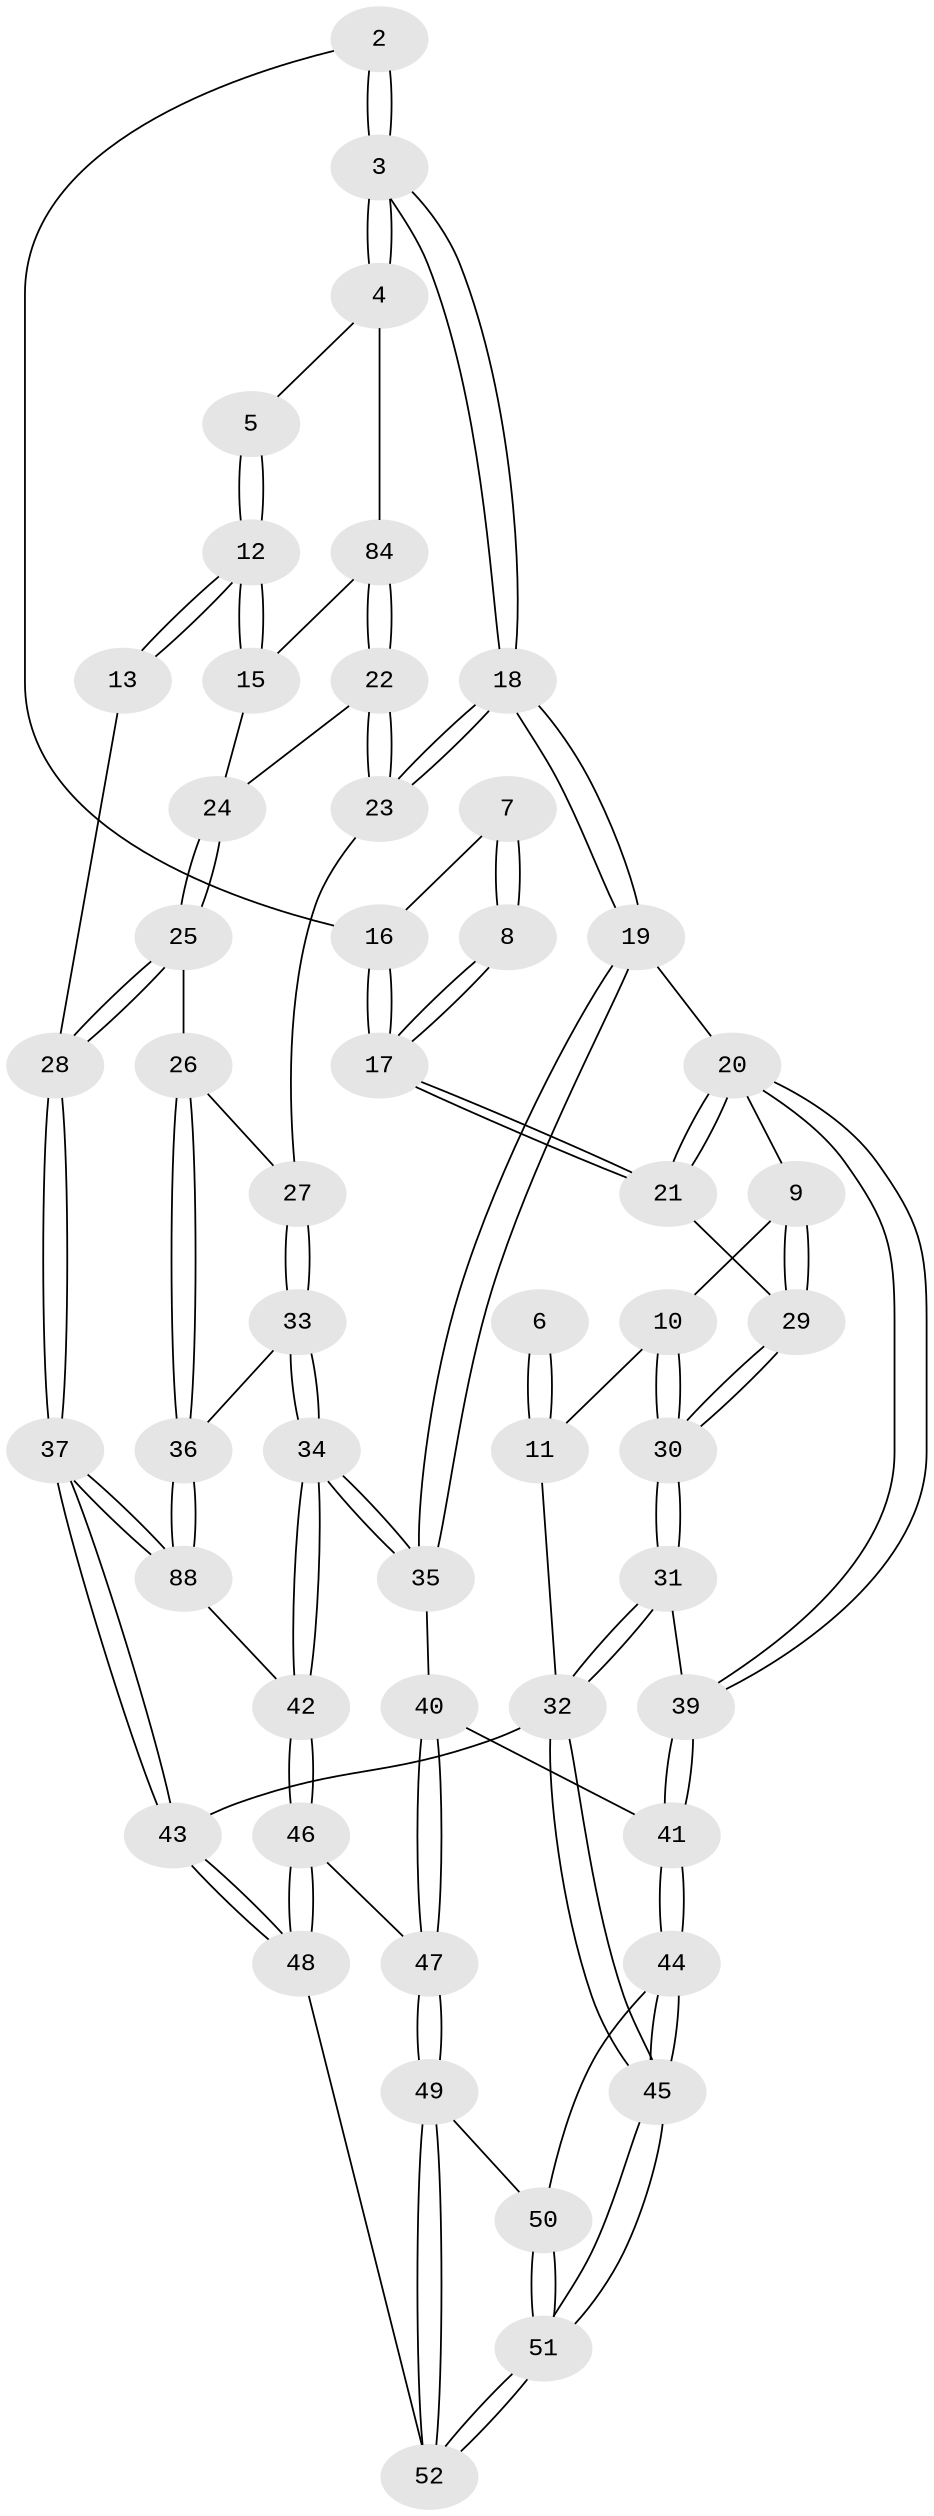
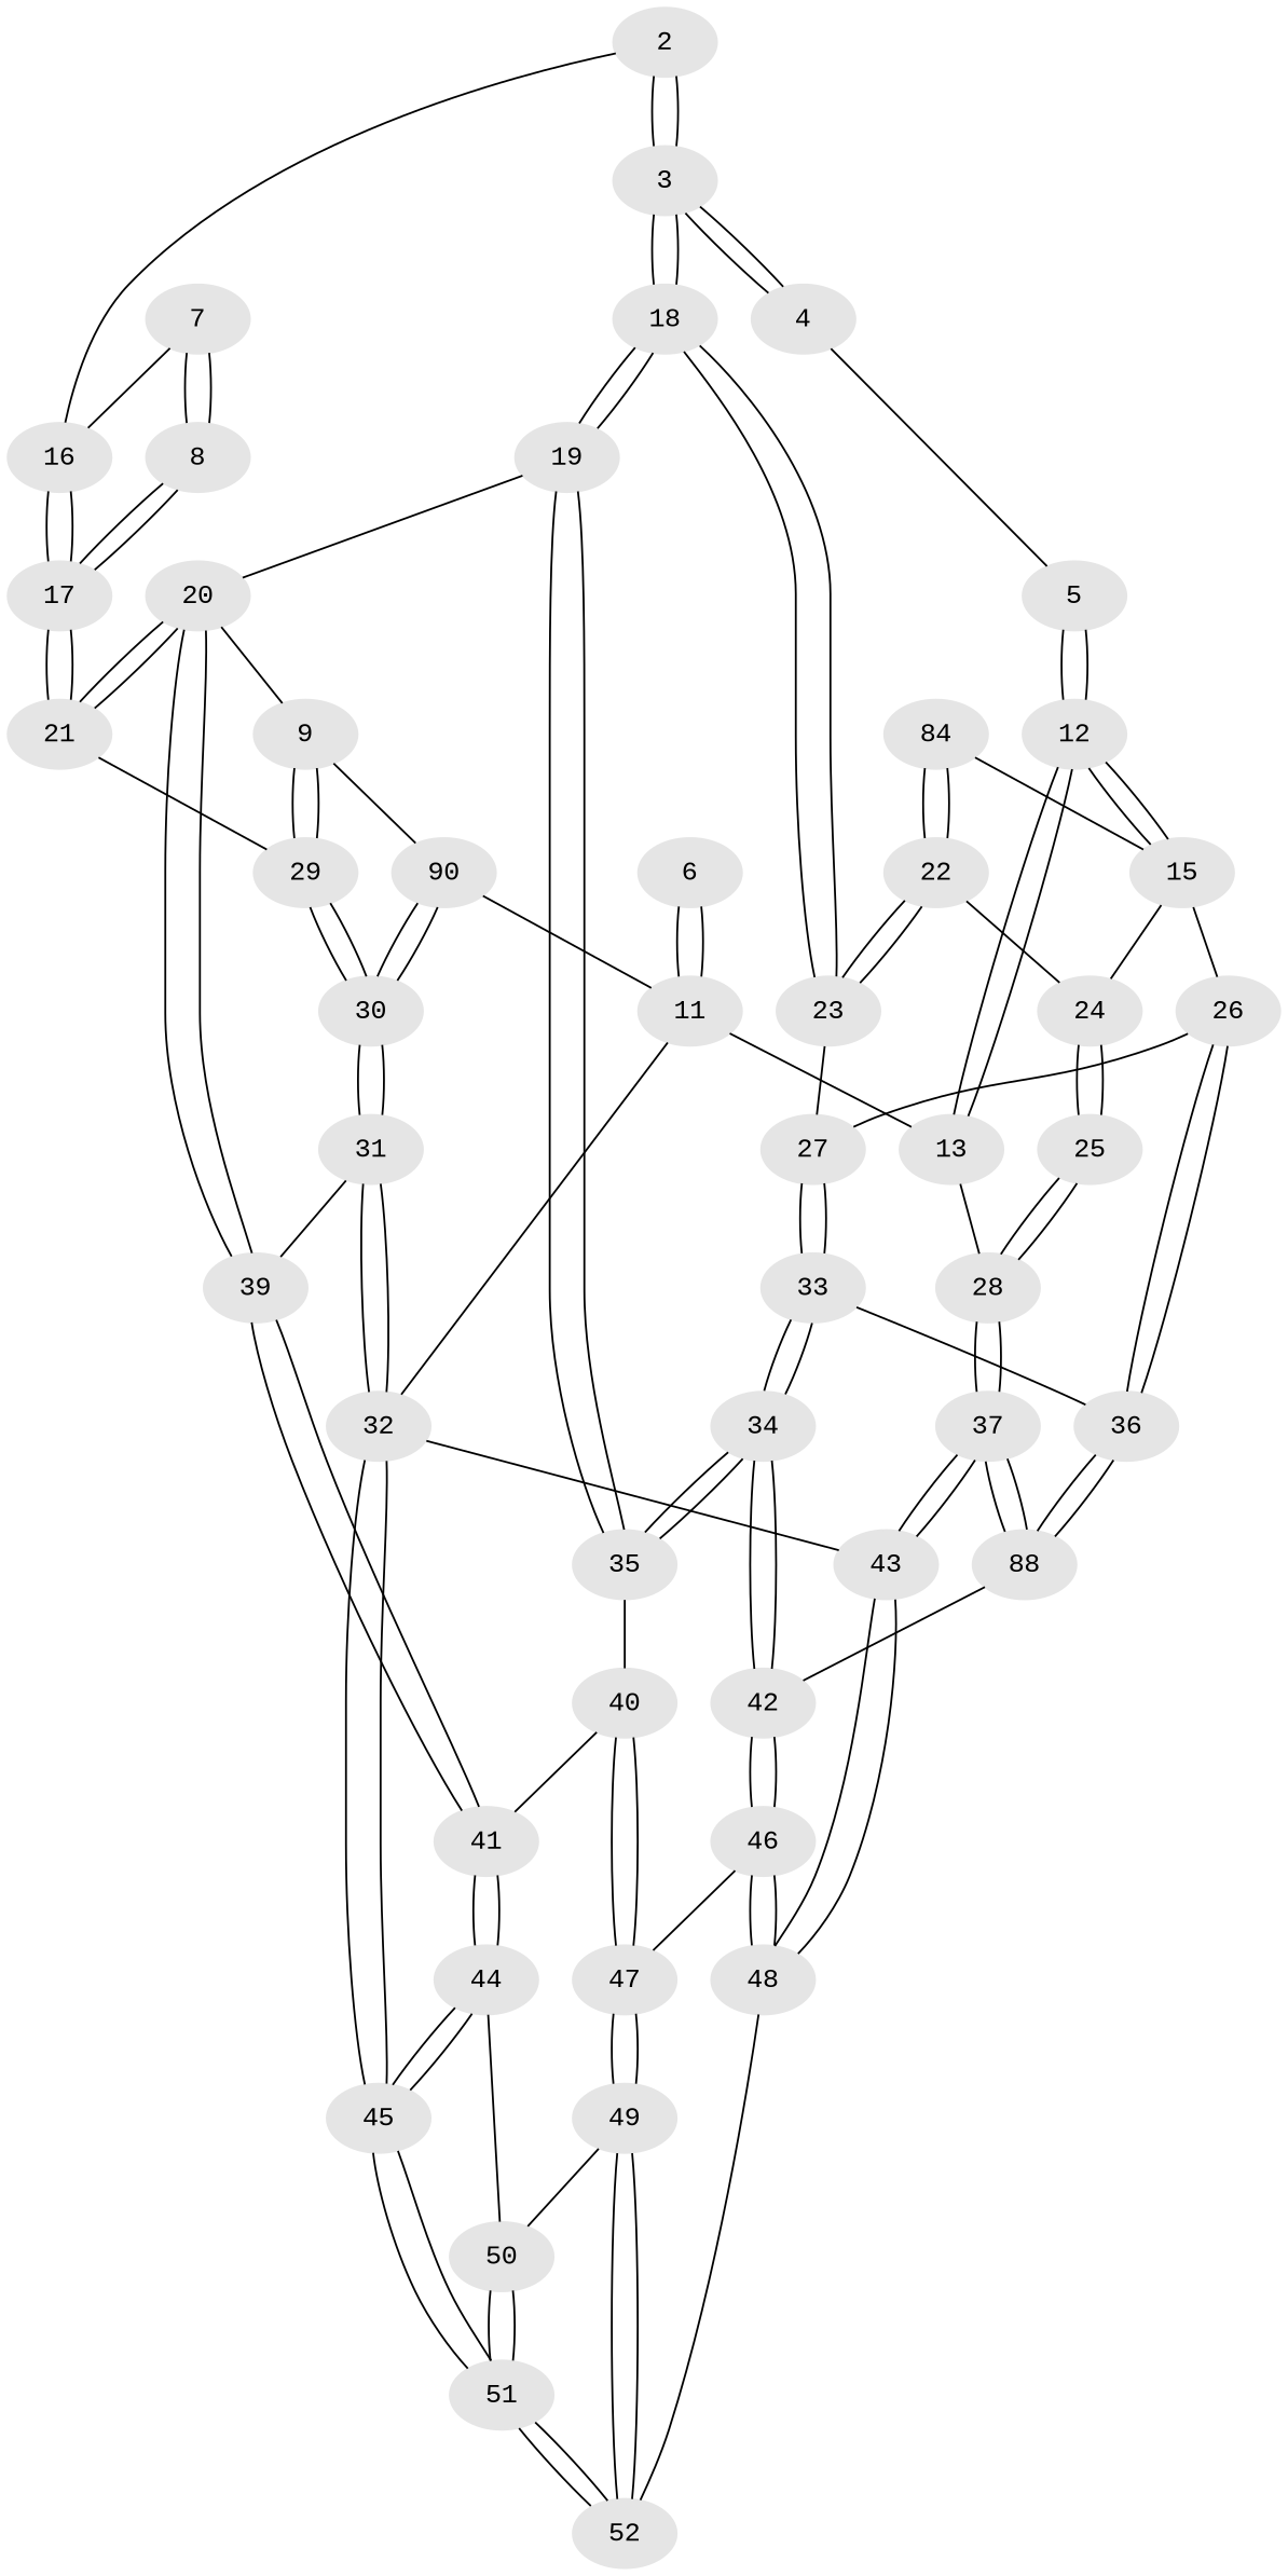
  graph {
    fontname="Liberation Mono"
    node [color=gray90 fontname="Liberation Mono" style=filled]
    edge [fontname="Liberation Mono"]
    2
    3
    16
    7
    8
    4
    18
    17
    5
    n10 [label=84]
    19
    23
    12
    15
    22
    6
    11
    13
    32
    9
-   10
+   10 [label=90]
    29
    21
    30
    31
    28
    43
    45
    24
    37
    48
    25
    20
    35
    27
    39
    40
    41
    33
    26
    36
    n42 [label=88]
    34
    51
    42
    46
    47
    44
    49
    50
    52
    2 -- 3
    2 -- 3
    2 -- 16
    3 -- 4
    3 -- 4
    3 -- 18
    3 -- 18
    16 -- 17
    16 -- 17
    7 -- 16
    7 -- 8
    7 -- 8
    8 -- 17
    8 -- 17
    4 -- 5
-   4 -- n10
    18 -- 19
    18 -- 19
    18 -- 23
    18 -- 23
    17 -- 21
    17 -- 21
    5 -- 12
    5 -- 12
    n10 -- 15
    n10 -- 22
    n10 -- 22
    19 -- 20
    19 -- 35
    19 -- 35
    23 -- 27
    12 -- 15
    12 -- 15
    12 -- 13
    12 -- 13
    15 -- 24
    22 -- 23
    22 -- 23
    22 -- 24
    6 -- 11
    6 -- 11
+   11 -- 13
    11 -- 32
    13 -- 28
    32 -- 43
    32 -- 45
    32 -- 45
    9 -- 10
    9 -- 29
    9 -- 29
    10 -- 11
    10 -- 30
    10 -- 30
    29 -- 30
    29 -- 30
    21 -- 29
    30 -- 31
    30 -- 31
    31 -- 32
    31 -- 32
    31 -- 39
    28 -- 37
    28 -- 37
    43 -- 48
    43 -- 48
    45 -- 51
    45 -- 51
    24 -- 25
    24 -- 25
    37 -- 43
    37 -- 43
    37 -- n42
    37 -- n42
    48 -- 52
    25 -- 28
    25 -- 28
-   25 -- 26
+   15 -- 26
    20 -- 9
    20 -- 21
    20 -- 21
    20 -- 39
    20 -- 39
    35 -- 40
    27 -- 33
    27 -- 33
    39 -- 41
    39 -- 41
    40 -- 41
    40 -- 47
    40 -- 47
    41 -- 44
    41 -- 44
    33 -- 36
    33 -- 34
    33 -- 34
    26 -- 27
    26 -- 36
    26 -- 36
    36 -- n42
    36 -- n42
    n42 -- 42
    34 -- 35
    34 -- 35
    34 -- 42
    34 -- 42
    51 -- 52
    51 -- 52
    42 -- 46
    42 -- 46
    46 -- 48
    46 -- 48
    46 -- 47
    47 -- 49
    47 -- 49
    44 -- 45
    44 -- 45
    44 -- 50
    49 -- 50
    49 -- 52
    49 -- 52
    50 -- 51
    50 -- 51
  }
